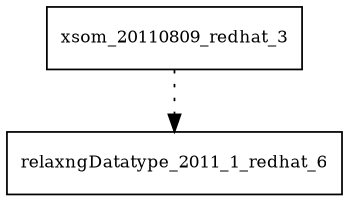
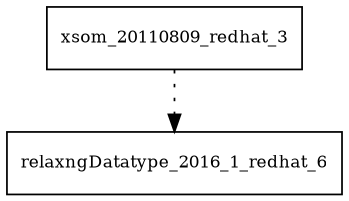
  digraph {
    node [fontsize=10.0 shape=box]
    xsom_20110809_redhat_3
-   relaxngDatatype_2011_1_redhat_6
+   relaxngDatatype_2011_1_redhat_6 [label=relaxngDatatype_2016_1_redhat_6]
    xsom_20110809_redhat_3 -> relaxngDatatype_2011_1_redhat_6 [style=dotted]
  }
